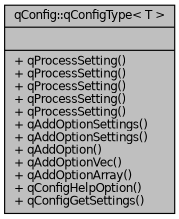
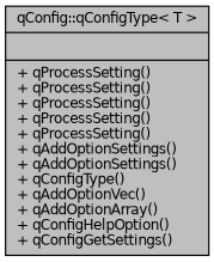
  digraph {
-   n1 [color=black fillcolor=grey75 fontcolor=black fontname=Helvetica fontsize=10 height=0.2 label="{qConfig::qConfigType\< T \>\n||+ qProcessSetting()\l+ qProcessSetting()\l+ qProcessSetting()\l+ qProcessSetting()\l+ qProcessSetting()\l+ qAddOptionSettings()\l+ qAddOptionSettings()\l+ qAddOption()\l+ qAddOptionVec()\l+ qAddOptionArray()\l+ qConfigHelpOption()\l+ qConfigGetSettings()\l}" shape=record style=filled width=0.4]
+   n1 [color=black fillcolor=grey75 fontcolor=black fontname=Helvetica fontsize=10 height=0.2 label="{qConfig::qConfigType\< T \>\n||+ qProcessSetting()\l+ qProcessSetting()\l+ qProcessSetting()\l+ qProcessSetting()\l+ qProcessSetting()\l+ qAddOptionSettings()\l+ qAddOptionSettings()\l+ qConfigType()\l+ qAddOptionVec()\l+ qAddOptionArray()\l+ qConfigHelpOption()\l+ qConfigGetSettings()\l}" shape=record style=filled width=0.4]
  }
